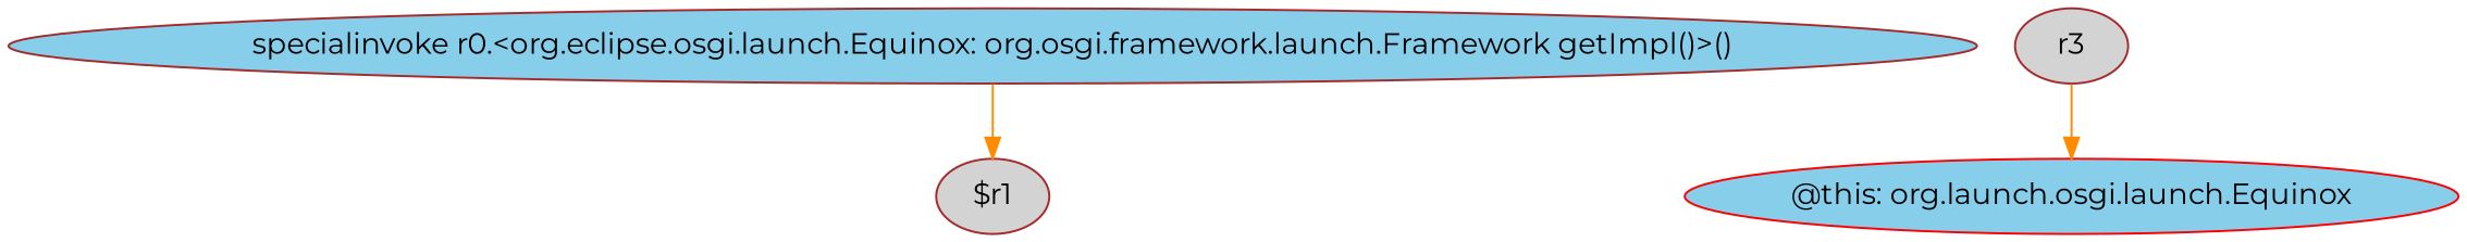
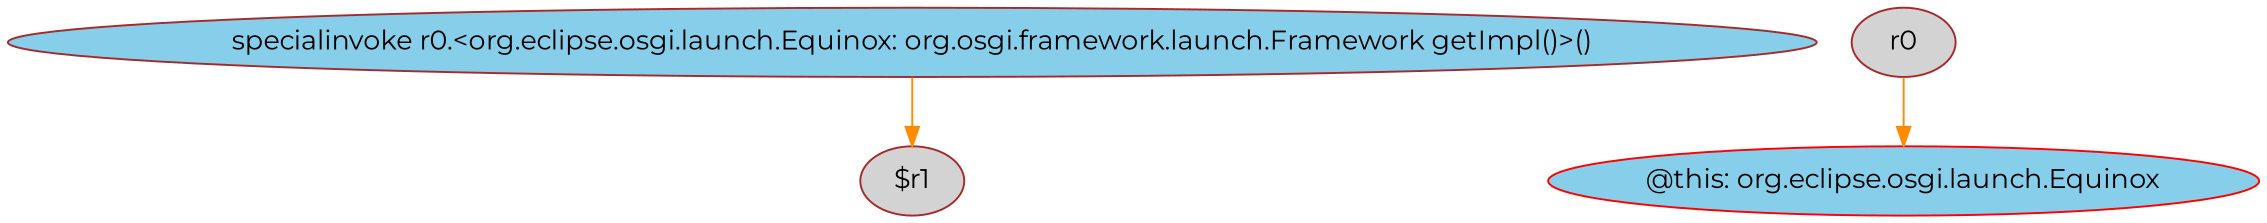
  digraph {
    fontname=Montserrat
    node [color=brown fillcolor=skyblue fontname=Montserrat style=filled]
    edge [color=darkorange fontname=Montserrat]
    n1 [label="specialinvoke r0.<org.eclipse.osgi.launch.Equinox: org.osgi.framework.launch.Framework getImpl()>()"]
    n2 [fillcolor=lightgrey label="$r1"]
-   n3 [color=red label="@this: org.launch.osgi.launch.Equinox"]
-   n4 [fillcolor=lightgrey label=r3]
+   n3 [color=red label="@this: org.eclipse.osgi.launch.Equinox"]
+   n4 [fillcolor=lightgrey label=r0]
    n1 -> n2
    n4 -> n3
  }
